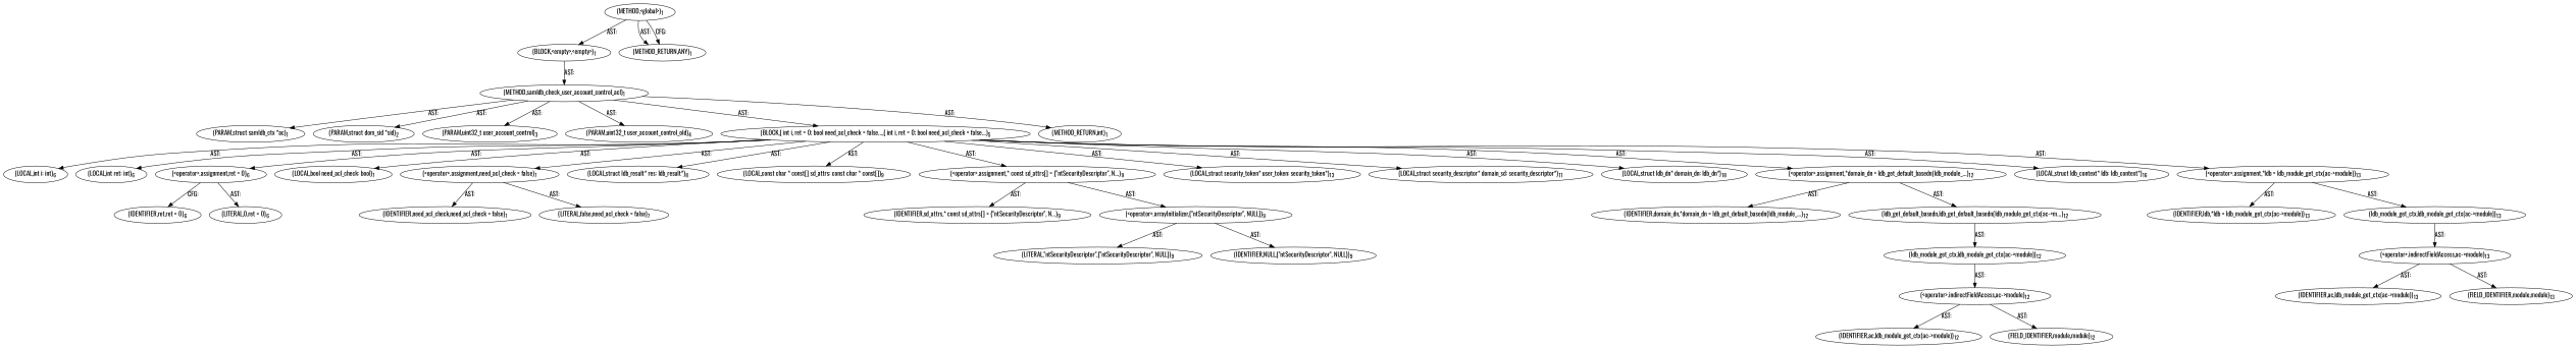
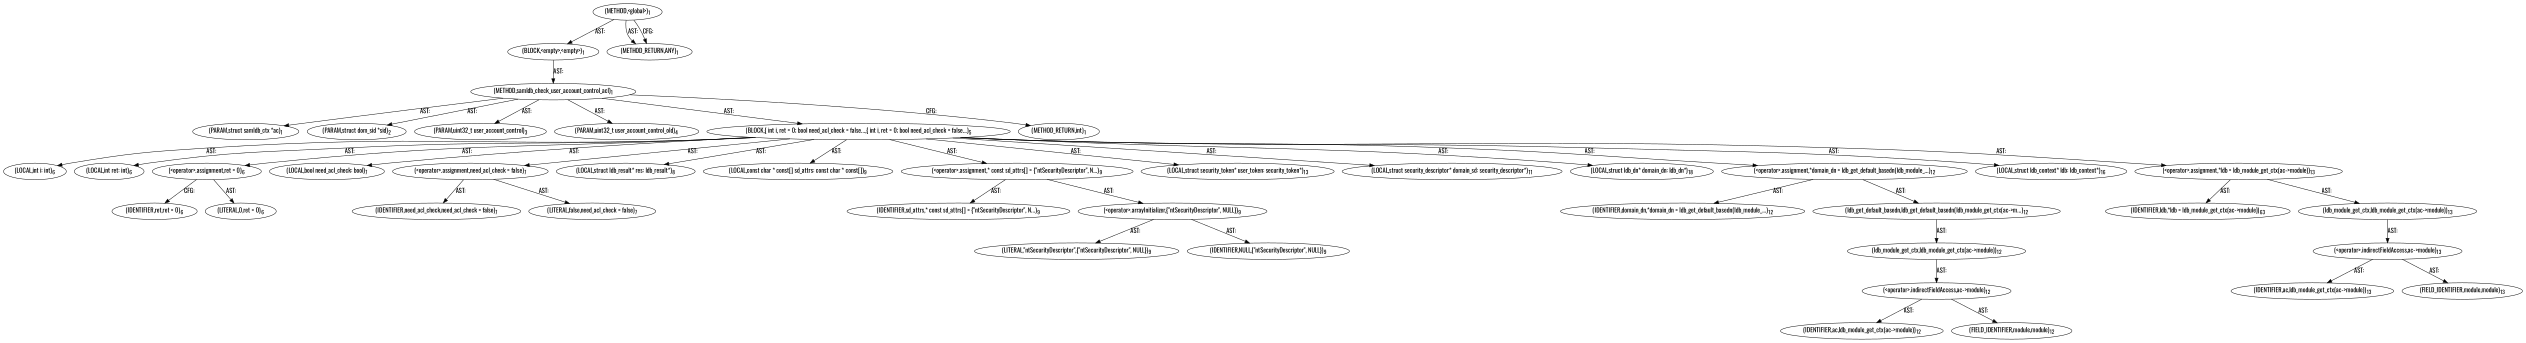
  digraph {
    fontname=Oswald
    node [fontname=Oswald]
    edge [fontname=Oswald]
    n1 [label=<(METHOD,&lt;global&gt;)<SUB>1</SUB>>]
    n2 [label=<(BLOCK,&lt;empty&gt;,&lt;empty&gt;)<SUB>1</SUB>>]
    n3 [label=<(METHOD_RETURN,ANY)<SUB>1</SUB>>]
    n4 [label=<(METHOD,samldb_check_user_account_control_acl)<SUB>1</SUB>>]
    n5 [label=<(PARAM,struct samldb_ctx *ac)<SUB>1</SUB>>]
    n6 [label=<(PARAM,struct dom_sid *sid)<SUB>2</SUB>>]
    n7 [label=<(PARAM,uint32_t user_account_control)<SUB>3</SUB>>]
    n8 [label=<(PARAM,uint32_t user_account_control_old)<SUB>4</SUB>>]
    n9 [label=<(BLOCK,{ 	int i, ret = 0; 	bool need_acl_check = false...,{ 	int i, ret = 0; 	bool need_acl_check = false...)<SUB>5</SUB>>]
    n10 [label=<(METHOD_RETURN,int)<SUB>1</SUB>>]
    n11 [label=<(LOCAL,int i: int)<SUB>6</SUB>>]
    n12 [label=<(LOCAL,int ret: int)<SUB>6</SUB>>]
    n13 [label=<(&lt;operator&gt;.assignment,ret = 0)<SUB>6</SUB>>]
    n14 [label=<(LOCAL,bool need_acl_check: bool)<SUB>7</SUB>>]
    n15 [label=<(&lt;operator&gt;.assignment,need_acl_check = false)<SUB>7</SUB>>]
    n16 [label=<(LOCAL,struct ldb_result* res: ldb_result*)<SUB>8</SUB>>]
    n17 [label=<(LOCAL,const char * const[] sd_attrs: const char * const[])<SUB>9</SUB>>]
    n18 [label=<(&lt;operator&gt;.assignment,* const sd_attrs[] = {&quot;ntSecurityDescriptor&quot;, N...)<SUB>9</SUB>>]
    n19 [label=<(LOCAL,struct security_token* user_token: security_token*)<SUB>13</SUB>>]
    n20 [label=<(LOCAL,struct security_descriptor* domain_sd: security_descriptor*)<SUB>11</SUB>>]
    n21 [label=<(LOCAL,struct ldb_dn* domain_dn: ldb_dn*)<SUB>18</SUB>>]
    n22 [label=<(&lt;operator&gt;.assignment,*domain_dn = ldb_get_default_basedn(ldb_module_...)<SUB>12</SUB>>]
    n23 [label=<(LOCAL,struct ldb_context* ldb: ldb_context*)<SUB>16</SUB>>]
    n24 [label=<(&lt;operator&gt;.assignment,*ldb = ldb_module_get_ctx(ac-&gt;module))<SUB>13</SUB>>]
    n25 [label=<(IDENTIFIER,ret,ret = 0)<SUB>6</SUB>>]
    n26 [label=<(LITERAL,0,ret = 0)<SUB>6</SUB>>]
    n27 [label=<(IDENTIFIER,need_acl_check,need_acl_check = false)<SUB>7</SUB>>]
    n28 [label=<(LITERAL,false,need_acl_check = false)<SUB>7</SUB>>]
    n29 [label=<(IDENTIFIER,sd_attrs,* const sd_attrs[] = {&quot;ntSecurityDescriptor&quot;, N...)<SUB>9</SUB>>]
    n30 [label=<(&lt;operator&gt;.arrayInitializer,{&quot;ntSecurityDescriptor&quot;, NULL})<SUB>9</SUB>>]
    n31 [label=<(IDENTIFIER,domain_dn,*domain_dn = ldb_get_default_basedn(ldb_module_...)<SUB>12</SUB>>]
    n32 [label=<(ldb_get_default_basedn,ldb_get_default_basedn(ldb_module_get_ctx(ac-&gt;m...)<SUB>12</SUB>>]
-   n33 [label=<(IDENTIFIER,ldb,*ldb = ldb_module_get_ctx(ac-&gt;module))<SUB>13</SUB>>]
+   n33 [label=<(IDENTIFIER,ldb,*ldb = ldb_module_get_ctx(ac-&gt;module))<SUB>63</SUB>>]
    n34 [label=<(ldb_module_get_ctx,ldb_module_get_ctx(ac-&gt;module))<SUB>13</SUB>>]
    n35 [label=<(LITERAL,&quot;ntSecurityDescriptor&quot;,{&quot;ntSecurityDescriptor&quot;, NULL})<SUB>9</SUB>>]
    n36 [label=<(IDENTIFIER,NULL,{&quot;ntSecurityDescriptor&quot;, NULL})<SUB>9</SUB>>]
    n37 [label=<(ldb_module_get_ctx,ldb_module_get_ctx(ac-&gt;module))<SUB>12</SUB>>]
    n38 [label=<(&lt;operator&gt;.indirectFieldAccess,ac-&gt;module)<SUB>12</SUB>>]
    n39 [label=<(IDENTIFIER,ac,ldb_module_get_ctx(ac-&gt;module))<SUB>12</SUB>>]
    n40 [label=<(FIELD_IDENTIFIER,module,module)<SUB>12</SUB>>]
    n41 [label=<(&lt;operator&gt;.indirectFieldAccess,ac-&gt;module)<SUB>13</SUB>>]
    n42 [label=<(IDENTIFIER,ac,ldb_module_get_ctx(ac-&gt;module))<SUB>13</SUB>>]
    n43 [label=<(FIELD_IDENTIFIER,module,module)<SUB>13</SUB>>]
    n1 -> n2 [label="AST: "]
    n1 -> n3 [label="AST: "]
    n1 -> n3 [label="CFG: "]
    n2 -> n4 [label="AST: "]
    n4 -> n5 [label="AST: "]
    n4 -> n6 [label="AST: "]
    n4 -> n7 [label="AST: "]
    n4 -> n8 [label="AST: "]
    n4 -> n9 [label="AST: "]
-   n4 -> n10 [label="AST: "]
+   n4 -> n10 [label="CFG: "]
    n9 -> n11 [label="AST: "]
    n9 -> n12 [label="AST: "]
    n9 -> n13 [label="AST: "]
    n9 -> n14 [label="AST: "]
    n9 -> n15 [label="AST: "]
    n9 -> n16 [label="AST: "]
    n9 -> n17 [label="AST: "]
    n9 -> n18 [label="AST: "]
    n9 -> n19 [label="AST: "]
    n9 -> n20 [label="AST: "]
    n9 -> n21 [label="AST: "]
    n9 -> n22 [label="AST: "]
    n9 -> n23 [label="AST: "]
    n9 -> n24 [label="AST: "]
    n13 -> n25 [label="CFG: "]
    n13 -> n26 [label="AST: "]
    n15 -> n27 [label="AST: "]
    n15 -> n28 [label="AST: "]
    n18 -> n29 [label="AST: "]
    n18 -> n30 [label="AST: "]
    n22 -> n31 [label="AST: "]
    n22 -> n32 [label="AST: "]
    n24 -> n33 [label="AST: "]
    n24 -> n34 [label="AST: "]
    n30 -> n35 [label="AST: "]
    n30 -> n36 [label="AST: "]
    n32 -> n37 [label="AST: "]
    n34 -> n41 [label="AST: "]
    n37 -> n38 [label="AST: "]
    n38 -> n39 [label="AST: "]
    n38 -> n40 [label="AST: "]
    n41 -> n42 [label="AST: "]
    n41 -> n43 [label="AST: "]
  }
